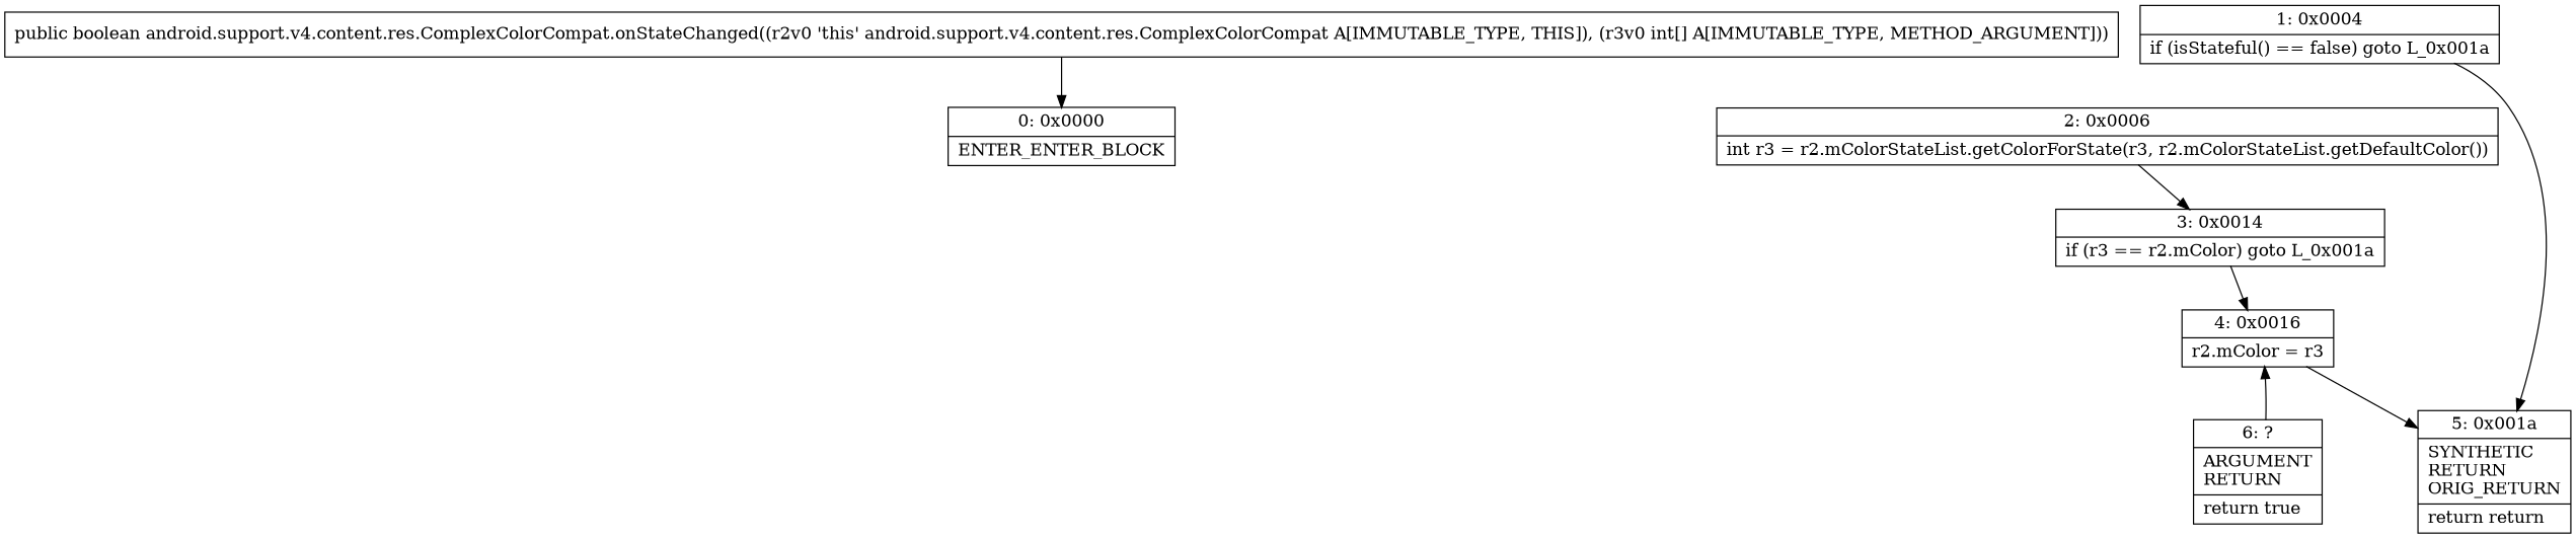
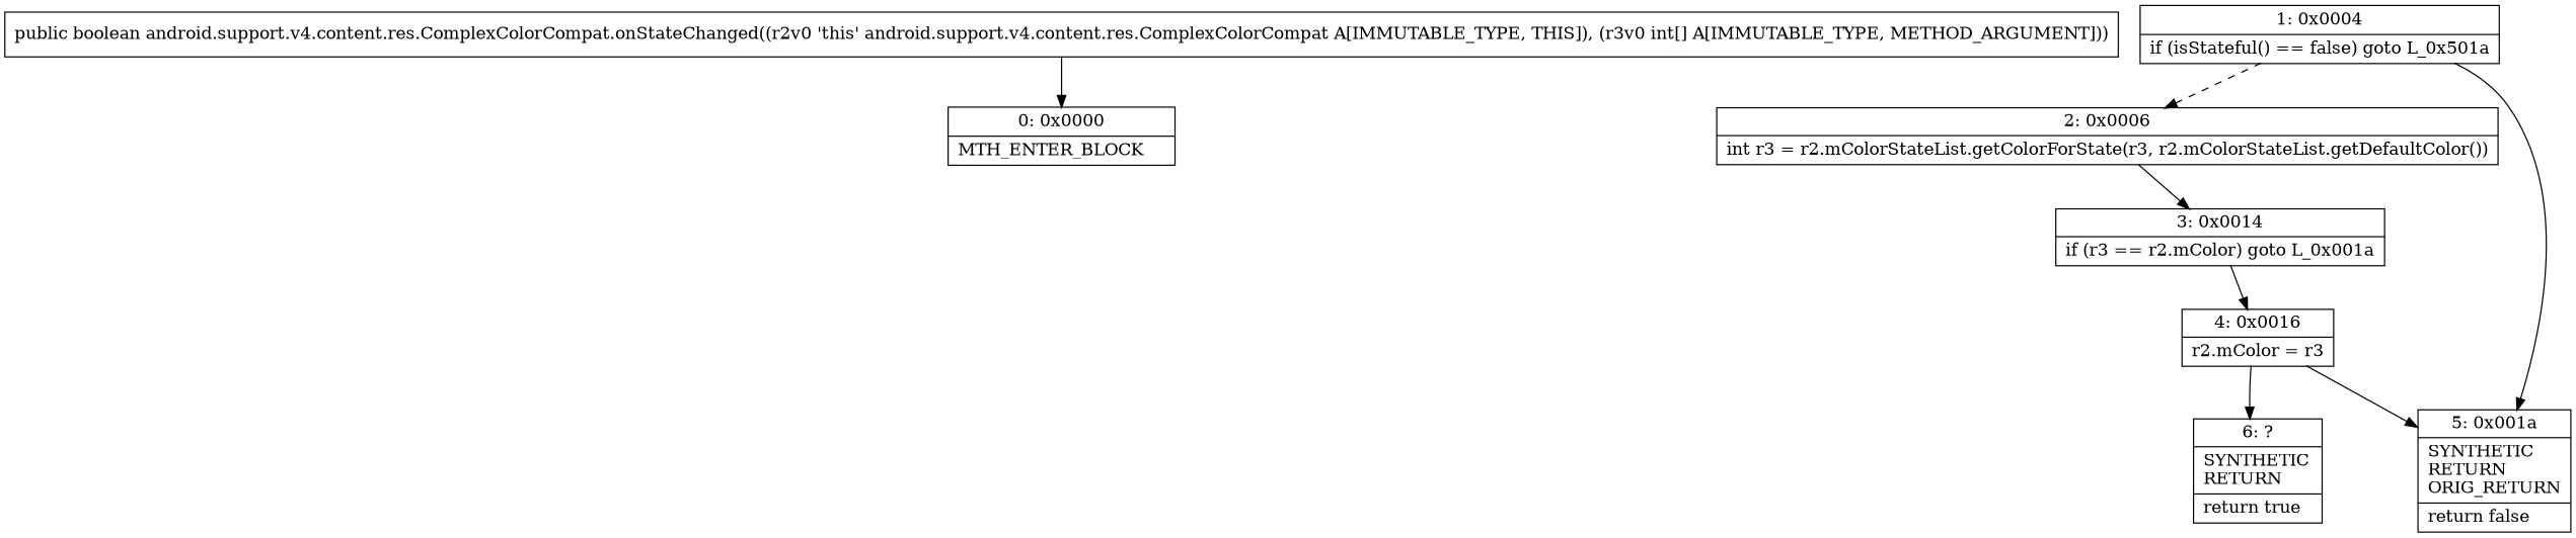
  digraph {
    node [shape=record]
-   n1 [label="{0\:\ 0x0000|ENTER_ENTER_BLOCK\l}"]
-   n2 [label="{1\:\ 0x0004|if (isStateful() == false) goto L_0x001a\l}"]
+   n1 [label="{0\:\ 0x0000|MTH_ENTER_BLOCK\l}"]
+   n2 [label="{1\:\ 0x0004|if (isStateful() == false) goto L_0x501a\l}"]
    n3 [label="{2\:\ 0x0006|int r3 = r2.mColorStateList.getColorForState(r3, r2.mColorStateList.getDefaultColor())\l}"]
-   n4 [label="{5\:\ 0x001a|SYNTHETIC\lRETURN\lORIG_RETURN\l|return return\l}"]
+   n4 [label="{5\:\ 0x001a|SYNTHETIC\lRETURN\lORIG_RETURN\l|return false\l}"]
    n5 [label="{3\:\ 0x0014|if (r3 == r2.mColor) goto L_0x001a\l}"]
    n6 [label="{4\:\ 0x0016|r2.mColor = r3\l}"]
-   n7 [label="{6\:\ ?|ARGUMENT\lRETURN\l|return true\l}"]
+   n7 [label="{6\:\ ?|SYNTHETIC\lRETURN\l|return true\l}"]
    n8 [label="{public boolean android.support.v4.content.res.ComplexColorCompat.onStateChanged((r2v0 'this' android.support.v4.content.res.ComplexColorCompat A[IMMUTABLE_TYPE, THIS]), (r3v0 int[] A[IMMUTABLE_TYPE, METHOD_ARGUMENT])) }"]
+   n2 -> n3 [style=dashed]
    n2 -> n4
    n3 -> n5
    n5 -> n6 [style=solid]
    n6 -> n4
-   n7 -> n6
+   n6 -> n7
    n8 -> n1
  }
